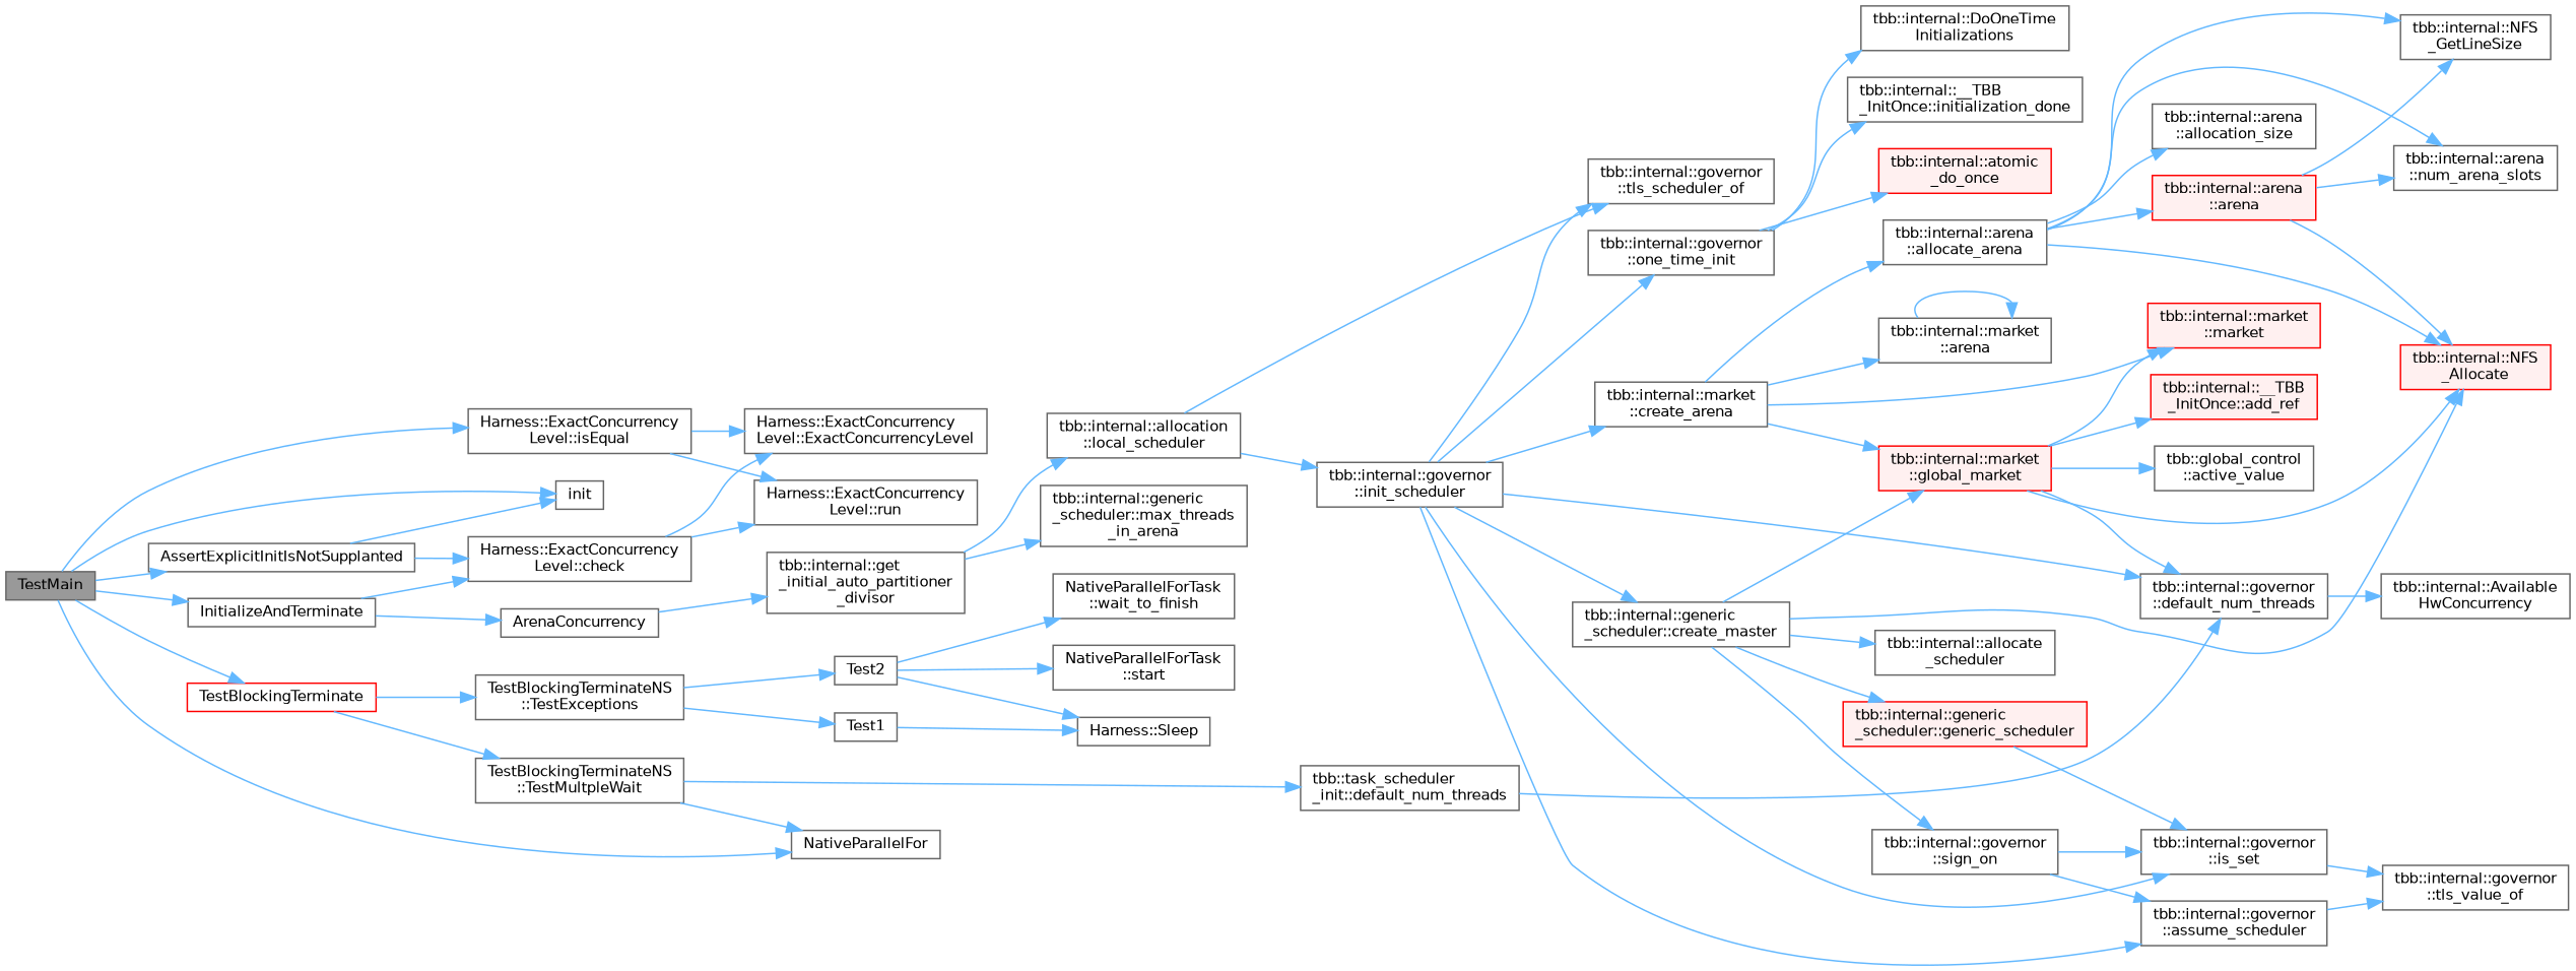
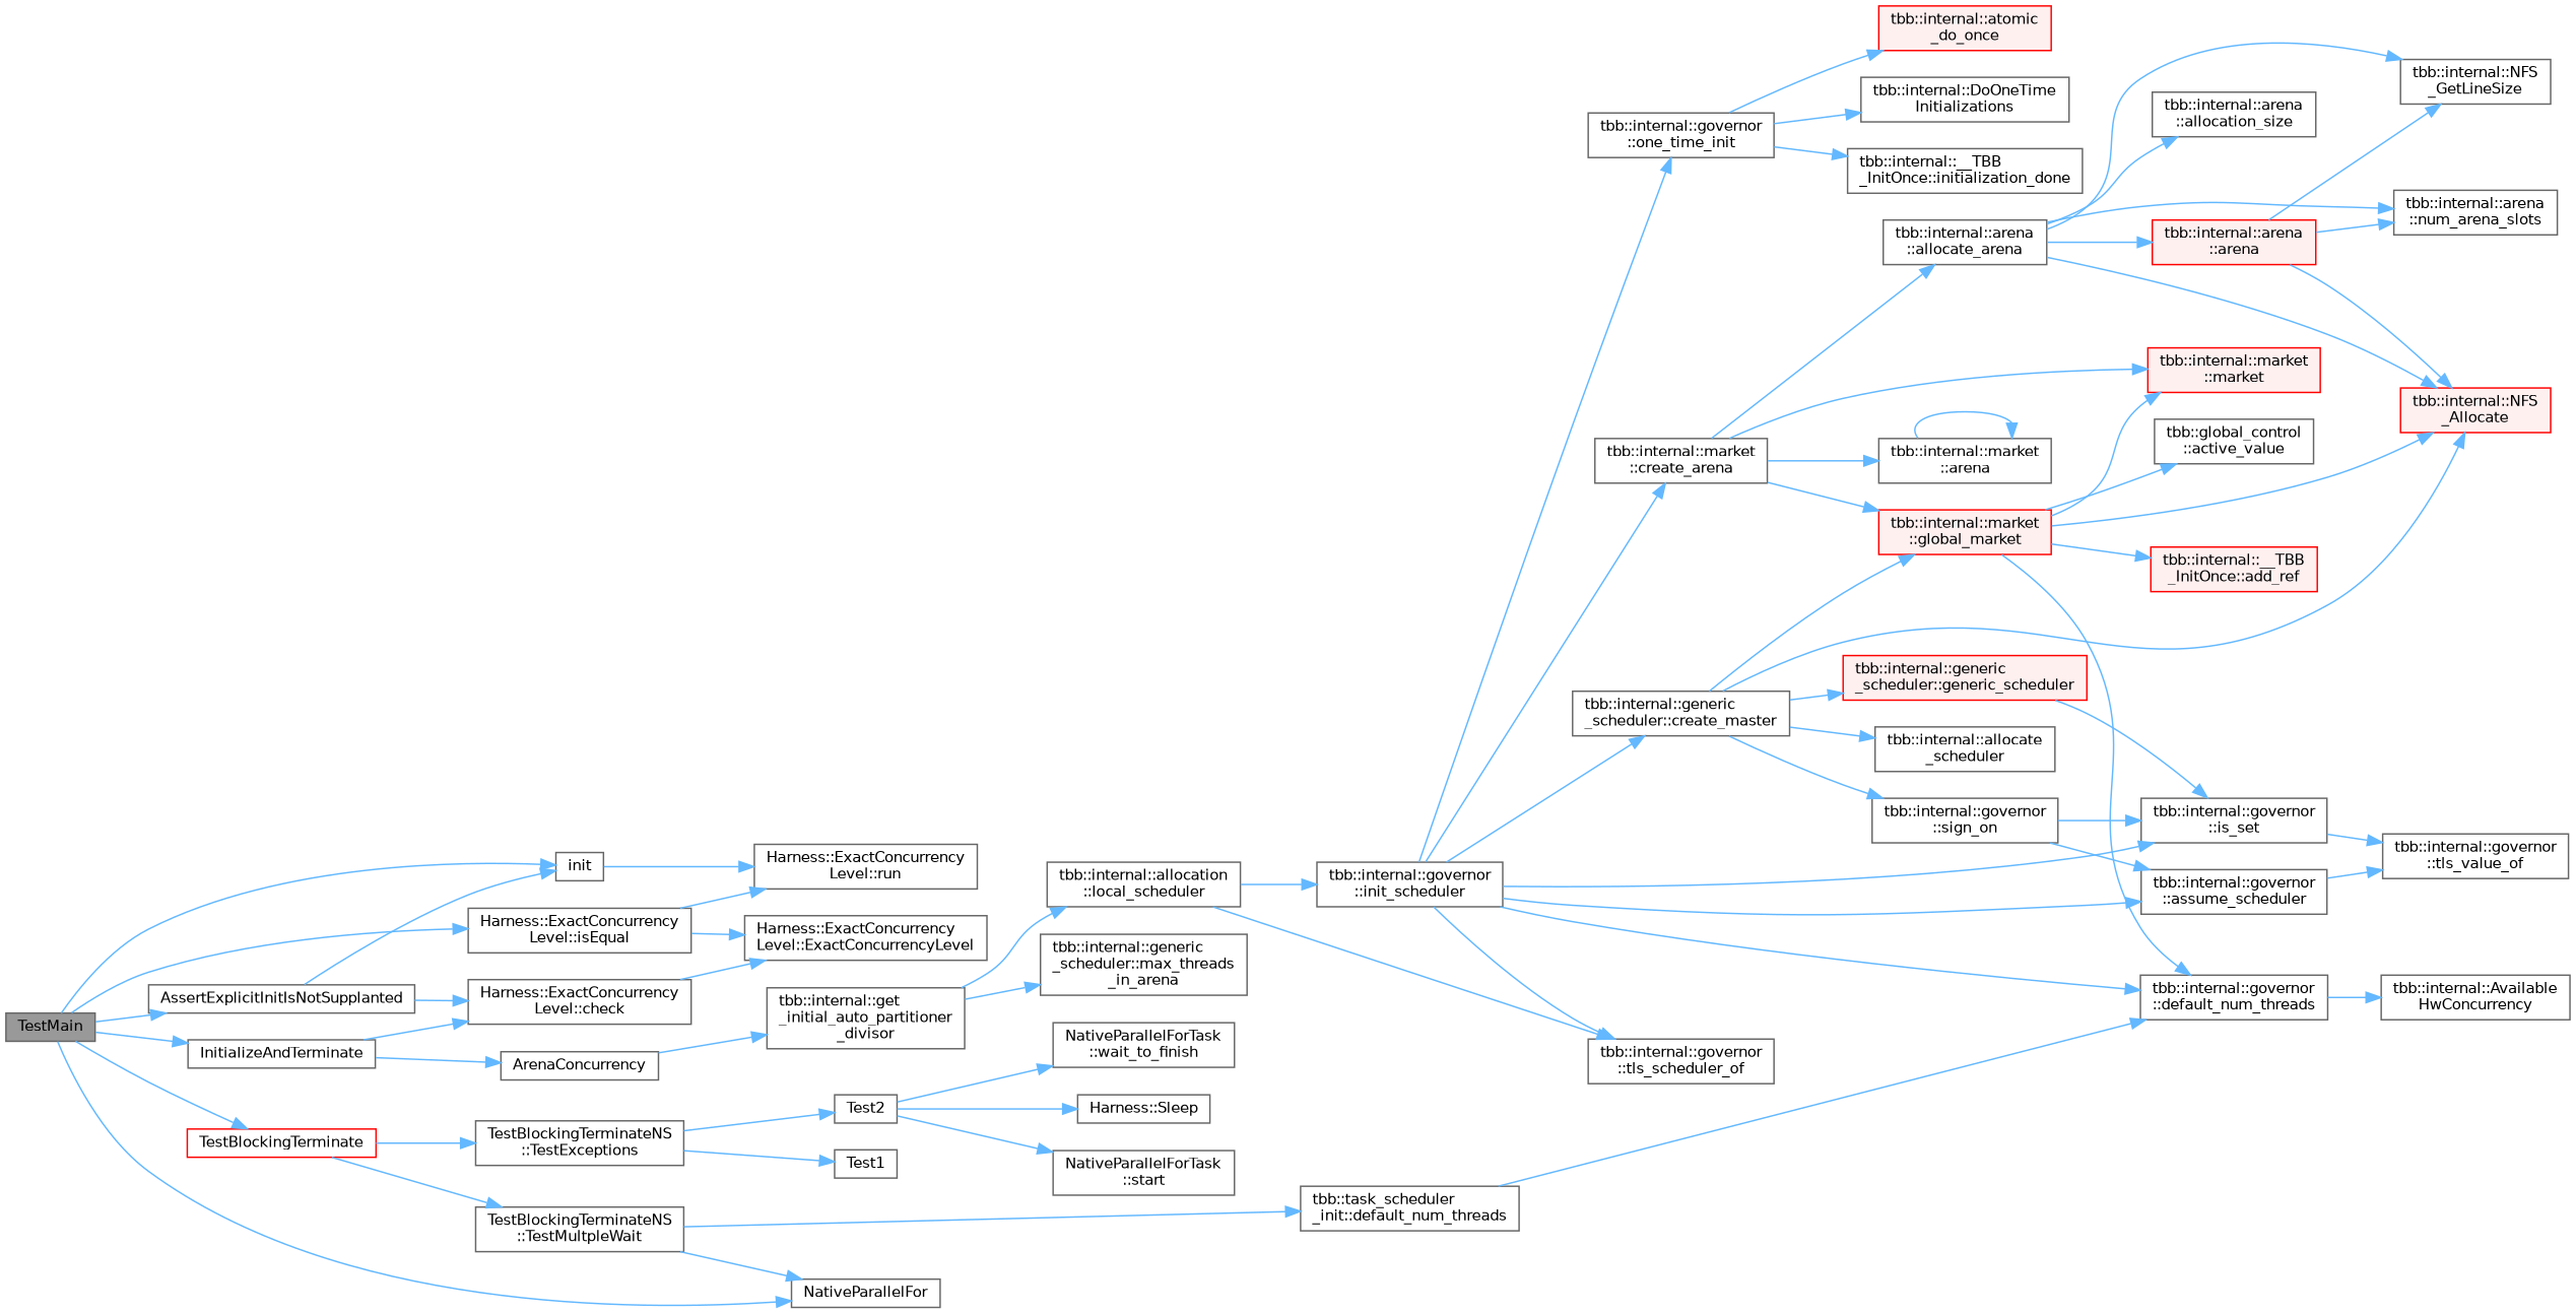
  digraph {
    rankdir=LR
    node [color=grey40 fillcolor=white fontname=Helvetica fontsize=10 shape=box style=filled]
    edge [color=steelblue1 fontname=Helvetica fontsize=10 labelfontname=Helvetica labelfontsize=10 style=solid]
    n1 [color=gray40 fillcolor=grey60 fontcolor=black height=0.2 label=TestMain width=0.4]
    n2 [height=0.2 label=AssertExplicitInitIsNotSupplanted width=0.4]
    n3 [height=0.2 label=init width=0.4]
    n4 [height=0.2 label=InitializeAndTerminate width=0.4]
    n5 [height=0.2 label="Harness::ExactConcurrency\lLevel::isEqual" width=0.4]
    n6 [height=0.2 label=NativeParallelFor width=0.4]
    n7 [color=red height=0.2 label=TestBlockingTerminate width=0.4]
    n8 [height=0.2 label="Harness::ExactConcurrency\lLevel::check" width=0.4]
    n9 [height=0.2 label=ArenaConcurrency width=0.4]
    n10 [height=0.2 label="Harness::ExactConcurrency\lLevel::ExactConcurrencyLevel" width=0.4]
    n11 [height=0.2 label="Harness::ExactConcurrency\lLevel::run" width=0.4]
    n12 [height=0.2 label="TestBlockingTerminateNS\l::TestExceptions" width=0.4]
    n13 [height=0.2 label="TestBlockingTerminateNS\l::TestMultpleWait" width=0.4]
    n14 [height=0.2 label="tbb::internal::get\l_initial_auto_partitioner\l_divisor" width=0.4]
    n15 [height=0.2 label="tbb::internal::allocation\l::local_scheduler" width=0.4]
    n16 [height=0.2 label="tbb::internal::generic\l_scheduler::max_threads\l_in_arena" width=0.4]
    n17 [height=0.2 label="tbb::internal::governor\l::init_scheduler" width=0.4]
    n18 [height=0.2 label="tbb::internal::governor\l::tls_scheduler_of" width=0.4]
    n19 [height=0.2 label="tbb::internal::governor\l::assume_scheduler" width=0.4]
    n20 [height=0.2 label="tbb::internal::market\l::create_arena" width=0.4]
    n21 [height=0.2 label="tbb::internal::governor\l::default_num_threads" width=0.4]
    n22 [height=0.2 label="tbb::internal::generic\l_scheduler::create_master" width=0.4]
    n23 [height=0.2 label="tbb::internal::governor\l::is_set" width=0.4]
    n24 [height=0.2 label="tbb::internal::governor\l::one_time_init" width=0.4]
    n25 [height=0.2 label="tbb::internal::governor\l::tls_value_of" width=0.4]
    n26 [height=0.2 label="tbb::internal::arena\l::allocate_arena" width=0.4]
    n27 [height=0.2 label="tbb::internal::market\l::arena" width=0.4]
    n28 [color=red fillcolor="#FFF0F0" height=0.2 label="tbb::internal::market\l::global_market" width=0.4]
    n29 [color=red fillcolor="#FFF0F0" height=0.2 label="tbb::internal::market\l::market" width=0.4]
    n30 [height=0.2 label="tbb::internal::Available\lHwConcurrency" width=0.4]
    n31 [color=red fillcolor="#FFF0F0" height=0.2 label="tbb::internal::NFS\l_Allocate" width=0.4]
    n32 [height=0.2 label="tbb::internal::allocate\l_scheduler" width=0.4]
    n33 [color=red fillcolor="#FFF0F0" height=0.2 label="tbb::internal::generic\l_scheduler::generic_scheduler" width=0.4]
    n34 [height=0.2 label="tbb::internal::governor\l::sign_on" width=0.4]
    n35 [color=red fillcolor="#FFF0F0" height=0.2 label="tbb::internal::atomic\l_do_once" width=0.4]
    n36 [height=0.2 label="tbb::internal::DoOneTime\lInitializations" width=0.4]
    n37 [height=0.2 label="tbb::internal::__TBB\l_InitOnce::initialization_done" width=0.4]
    n38 [height=0.2 label="tbb::internal::arena\l::allocation_size" width=0.4]
    n39 [color=red fillcolor="#FFF0F0" height=0.2 label="tbb::internal::arena\l::arena" width=0.4]
    n40 [height=0.2 label="tbb::internal::NFS\l_GetLineSize" width=0.4]
    n41 [height=0.2 label="tbb::internal::arena\l::num_arena_slots" width=0.4]
    n42 [height=0.2 label="tbb::global_control\l::active_value" width=0.4]
    n43 [color=red fillcolor="#FFF0F0" height=0.2 label="tbb::internal::__TBB\l_InitOnce::add_ref" width=0.4]
    n44 [height=0.2 label=Test1 width=0.4]
    n45 [height=0.2 label=Test2 width=0.4]
    n46 [height=0.2 label="tbb::task_scheduler\l_init::default_num_threads" width=0.4]
    n47 [height=0.2 label="Harness::Sleep" width=0.4]
    n48 [height=0.2 label="NativeParallelForTask\l::start" width=0.4]
    n49 [height=0.2 label="NativeParallelForTask\l::wait_to_finish" width=0.4]
    n1 -> n2
    n1 -> n3
    n1 -> n4
    n1 -> n5
    n1 -> n6
    n1 -> n7
    n2 -> n3
    n2 -> n8
    n4 -> n8
    n4 -> n9
    n5 -> n10
    n5 -> n11
    n7 -> n12
    n7 -> n13
    n8 -> n10
-   n8 -> n11
+   n3 -> n11
    n9 -> n14
    n12 -> n44
    n12 -> n45
    n13 -> n6
    n13 -> n46
    n14 -> n15
    n14 -> n16
    n15 -> n17
    n15 -> n18
    n17 -> n18
    n17 -> n19
    n17 -> n20
    n17 -> n21
    n17 -> n22
    n17 -> n23
    n17 -> n24
    n19 -> n25
    n20 -> n26
    n20 -> n27
    n20 -> n28
    n20 -> n29
    n21 -> n30
    n22 -> n28
    n22 -> n31
    n22 -> n32
    n22 -> n33
    n22 -> n34
    n23 -> n25
    n24 -> n35
    n24 -> n36
    n24 -> n37
    n26 -> n31
    n26 -> n38
    n26 -> n39
    n26 -> n40
    n26 -> n41
    n27 -> n27
    n28 -> n21
    n28 -> n29
    n28 -> n31
    n28 -> n42
    n28 -> n43
    n33 -> n23
    n34 -> n19
    n34 -> n23
    n39 -> n31
    n39 -> n40
    n39 -> n41
-   n44 -> n47
    n45 -> n47
    n45 -> n48
    n45 -> n49
    n46 -> n21
  }
